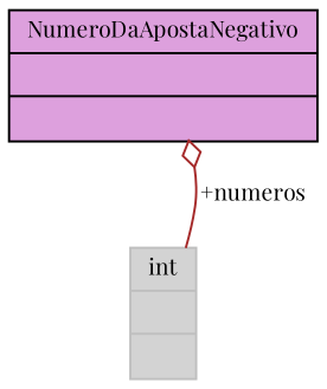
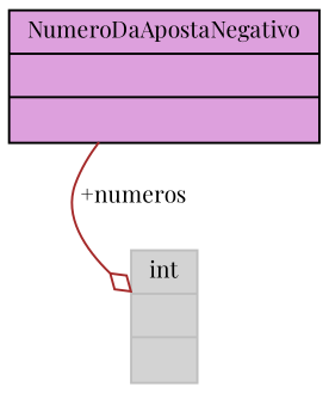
  digraph {
    fontname="Playfair Display"
    node [fontname="Playfair Display" fontsize=10 shape=record style=filled]
    n1 [color=black fillcolor=plum fontcolor=black height=0.2 label="{NumeroDaApostaNegativo\n||}" width=0.4]
    n2 [color=grey75 fillcolor=lightgrey height=0.2 label="{int\n||}" width=0.4]
-   n2 -> n1 [arrowhead=odiamond color=brown fontname="Playfair Display" fontsize=10 label=" +numeros" labelfontname=Helvetica labelfontsize=10 style=solid]
+   n1 -> n2 [arrowhead=odiamond color=brown fontname="Playfair Display" fontsize=10 label=" +numeros" labelfontname=Helvetica labelfontsize=10 style=solid]
  }
